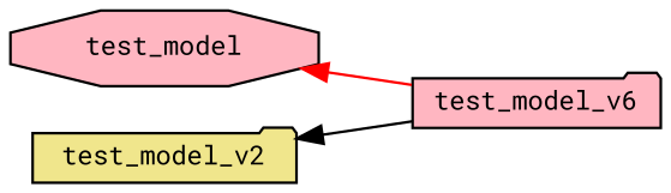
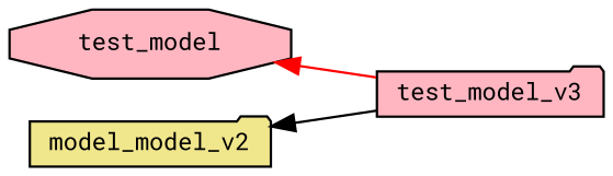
  digraph {
    fontname="Roboto Mono"
    rankdir=LR
    node [color=black fillcolor=lightpink fontname="Roboto Mono" fontsize=10 shape=folder style=filled]
    edge [dir=back fontname="Roboto Mono" fontsize=10 labelfontname=Helvetica labelfontsize=10 style=solid]
    n1 [height=0.2 label=test_model shape=octagon width=0.4]
-   n2 [height=0.2 label=test_model_v6 width=0.4]
-   n3 [fillcolor=khaki height=0.2 label=test_model_v2 width=0.4]
+   n2 [height=0.2 label=test_model_v3 width=0.4]
+   n3 [fillcolor=khaki height=0.2 label=model_model_v2 width=0.4]
    n1 -> n2 [color=red]
    n3 -> n2 [color=black]
  }
